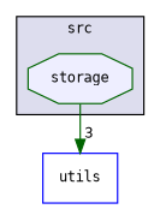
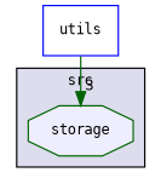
  digraph {
    compound=true
    fontname="DejaVu Sans Mono"
    node [fontname="DejaVu Sans Mono" fontsize=10]
    n1 [fillcolor="#eeeeff" label=storage pencolor=black shape=octagon style=filled color=darkgreen]
    n2 [label=utils shape=box color=blue]
    subgraph cluster_1 {
      bgcolor="#ddddee"
      fontsize=10
      label=src
      pencolor=black
      n1
    }
-   n1 -> n2 [headlabel=3 labeldistance=1.5 labelfontname=Helvetica labelfontsize=10 color=darkgreen style=solid fontname="DejaVu Sans Mono"]
+   n2 -> n1 [headlabel=3 labeldistance=1.5 labelfontname=Helvetica labelfontsize=10 color=darkgreen style=solid fontname="DejaVu Sans Mono"]
  }
